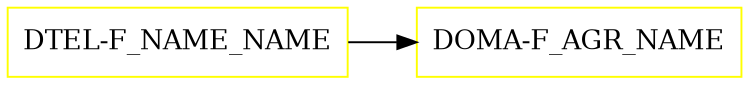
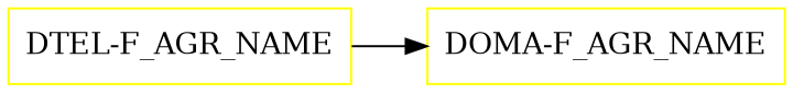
  digraph {
    rankdir=LR
    node [color=yellow shape=box]
-   "DTEL-F_AGR_NAME" [label="DTEL-F_NAME_NAME"]
+   "DTEL-F_AGR_NAME"
    "DOMA-F_AGR_NAME"
    "DTEL-F_AGR_NAME" -> "DOMA-F_AGR_NAME"
  }
